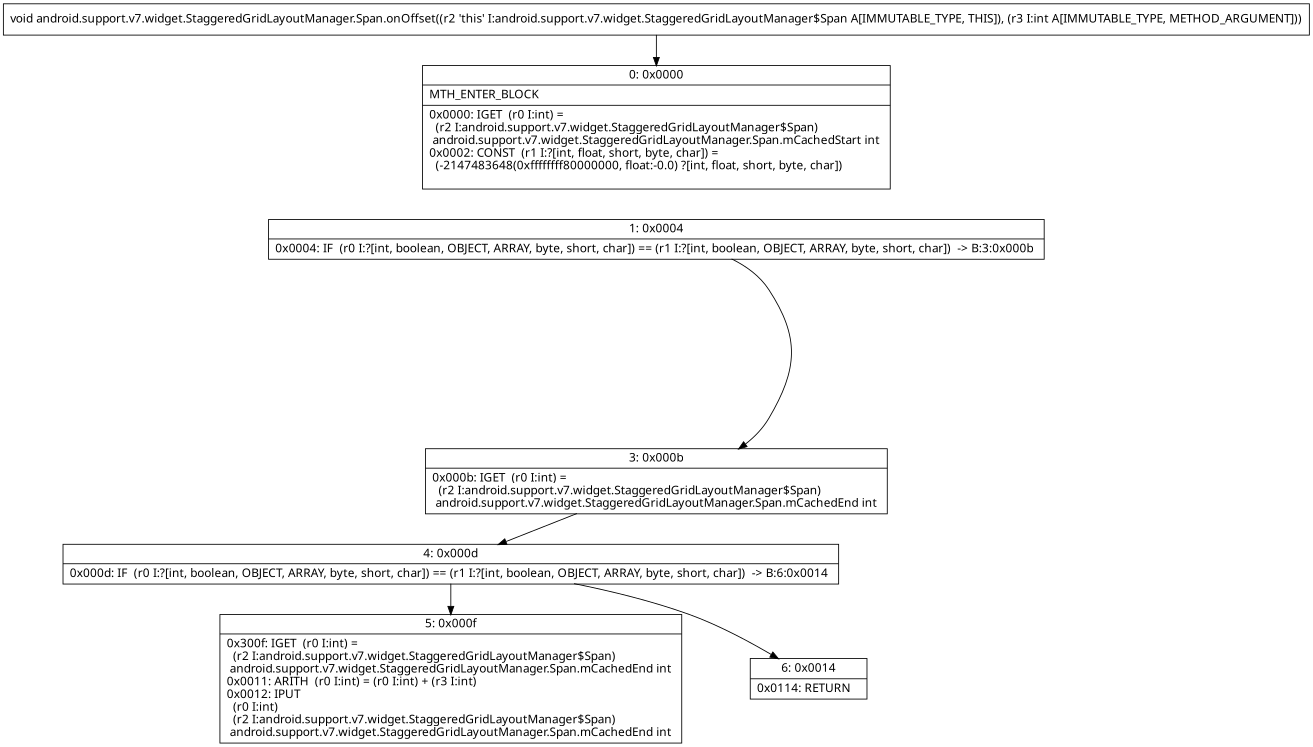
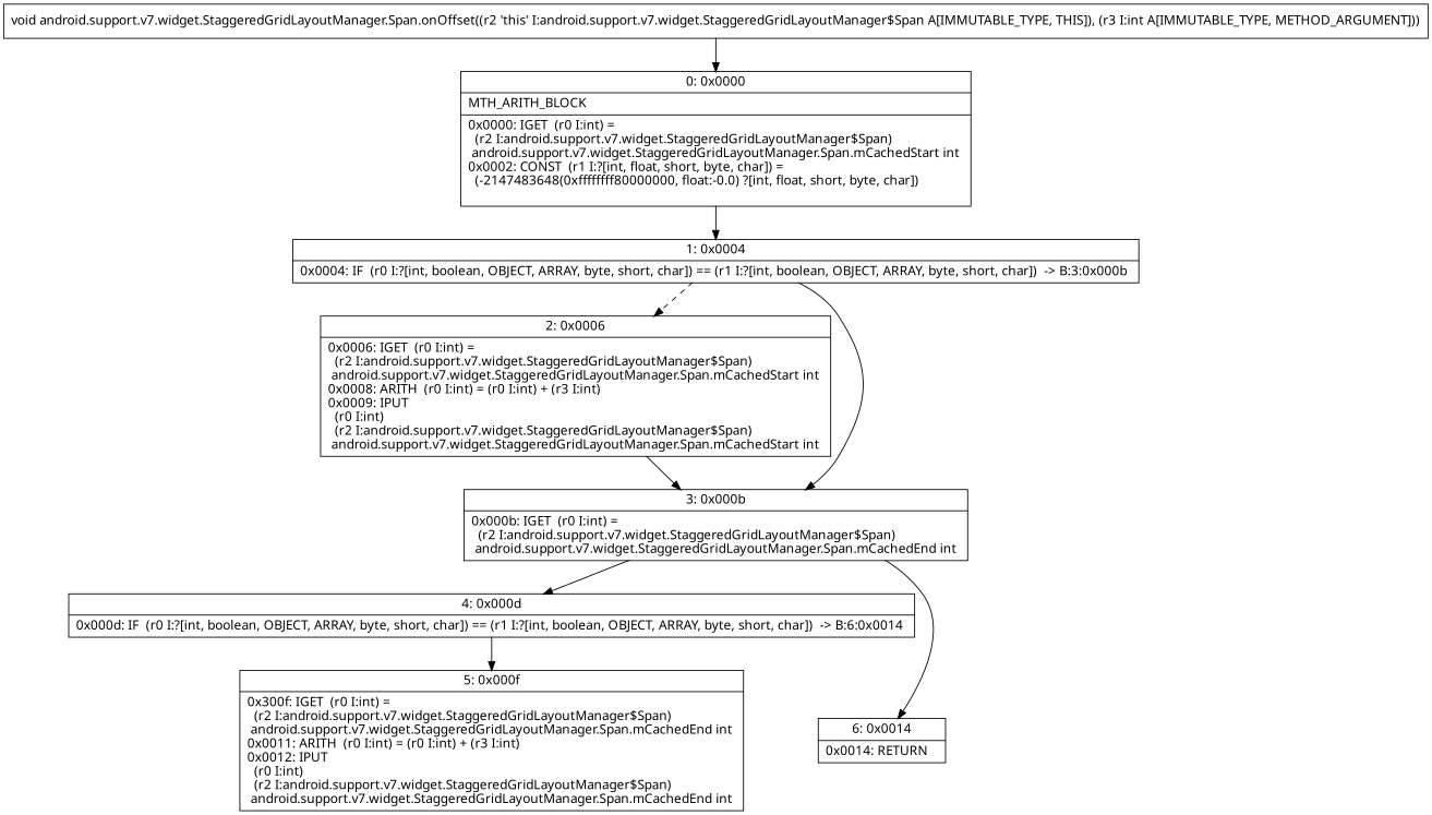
  digraph {
    fontname="Noto Sans"
    node [fontname="Noto Sans" shape=record]
    edge [fontname="Noto Sans"]
-   n1 [label="{0\:\ 0x0000|MTH_ENTER_BLOCK\l|0x0000: IGET  (r0 I:int) = \l  (r2 I:android.support.v7.widget.StaggeredGridLayoutManager$Span)\l android.support.v7.widget.StaggeredGridLayoutManager.Span.mCachedStart int \l0x0002: CONST  (r1 I:?[int, float, short, byte, char]) = \l  (\-2147483648(0xffffffff80000000, float:\-0.0) ?[int, float, short, byte, char])\l \l}"]
+   n1 [label="{0\:\ 0x0000|MTH_ARITH_BLOCK\l|0x0000: IGET  (r0 I:int) = \l  (r2 I:android.support.v7.widget.StaggeredGridLayoutManager$Span)\l android.support.v7.widget.StaggeredGridLayoutManager.Span.mCachedStart int \l0x0002: CONST  (r1 I:?[int, float, short, byte, char]) = \l  (\-2147483648(0xffffffff80000000, float:\-0.0) ?[int, float, short, byte, char])\l \l}"]
    n2 [label="{1\:\ 0x0004|0x0004: IF  (r0 I:?[int, boolean, OBJECT, ARRAY, byte, short, char]) == (r1 I:?[int, boolean, OBJECT, ARRAY, byte, short, char])  \-\> B:3:0x000b \l}"]
+   n3 [label="{2\:\ 0x0006|0x0006: IGET  (r0 I:int) = \l  (r2 I:android.support.v7.widget.StaggeredGridLayoutManager$Span)\l android.support.v7.widget.StaggeredGridLayoutManager.Span.mCachedStart int \l0x0008: ARITH  (r0 I:int) = (r0 I:int) + (r3 I:int) \l0x0009: IPUT  \l  (r0 I:int)\l  (r2 I:android.support.v7.widget.StaggeredGridLayoutManager$Span)\l android.support.v7.widget.StaggeredGridLayoutManager.Span.mCachedStart int \l}"]
    n4 [label="{3\:\ 0x000b|0x000b: IGET  (r0 I:int) = \l  (r2 I:android.support.v7.widget.StaggeredGridLayoutManager$Span)\l android.support.v7.widget.StaggeredGridLayoutManager.Span.mCachedEnd int \l}"]
    n5 [label="{4\:\ 0x000d|0x000d: IF  (r0 I:?[int, boolean, OBJECT, ARRAY, byte, short, char]) == (r1 I:?[int, boolean, OBJECT, ARRAY, byte, short, char])  \-\> B:6:0x0014 \l}"]
    n6 [label="{5\:\ 0x000f|0x300f: IGET  (r0 I:int) = \l  (r2 I:android.support.v7.widget.StaggeredGridLayoutManager$Span)\l android.support.v7.widget.StaggeredGridLayoutManager.Span.mCachedEnd int \l0x0011: ARITH  (r0 I:int) = (r0 I:int) + (r3 I:int) \l0x0012: IPUT  \l  (r0 I:int)\l  (r2 I:android.support.v7.widget.StaggeredGridLayoutManager$Span)\l android.support.v7.widget.StaggeredGridLayoutManager.Span.mCachedEnd int \l}"]
-   n7 [label="{6\:\ 0x0014|0x0114: RETURN   \l}"]
+   n7 [label="{6\:\ 0x0014|0x0014: RETURN   \l}"]
    n8 [label="{void android.support.v7.widget.StaggeredGridLayoutManager.Span.onOffset((r2 'this' I:android.support.v7.widget.StaggeredGridLayoutManager$Span A[IMMUTABLE_TYPE, THIS]), (r3 I:int A[IMMUTABLE_TYPE, METHOD_ARGUMENT])) }"]
+   n1 -> n2
+   n2 -> n3 [style=dashed]
    n2 -> n4
+   n3 -> n4
    n4 -> n5
    n5 -> n6 [style=solid]
-   n5 -> n7
+   n4 -> n7
    n8 -> n1
  }
